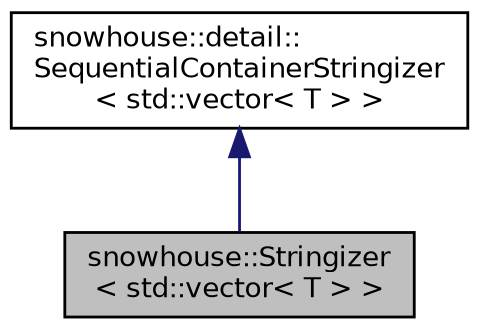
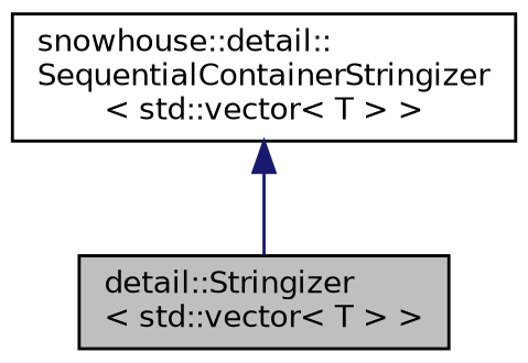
  digraph {
    node [color=black fontname=Helvetica fontsize=10 shape=record style=filled]
-   n1 [fillcolor=grey75 fontcolor=black height=0.2 label="snowhouse::Stringizer\l\< std::vector\< T \> \>" width=0.4]
+   n1 [fillcolor=grey75 fontcolor=black height=0.2 label="detail::Stringizer\l\< std::vector\< T \> \>" width=0.4]
    n2 [fillcolor=white height=0.2 label="snowhouse::detail::\lSequentialContainerStringizer\l\< std::vector\< T \> \>" width=0.4]
    n2 -> n1 [color=midnightblue dir=back fontname=Helvetica fontsize=10 labelfontname=Helvetica labelfontsize=10 style=solid]
  }
